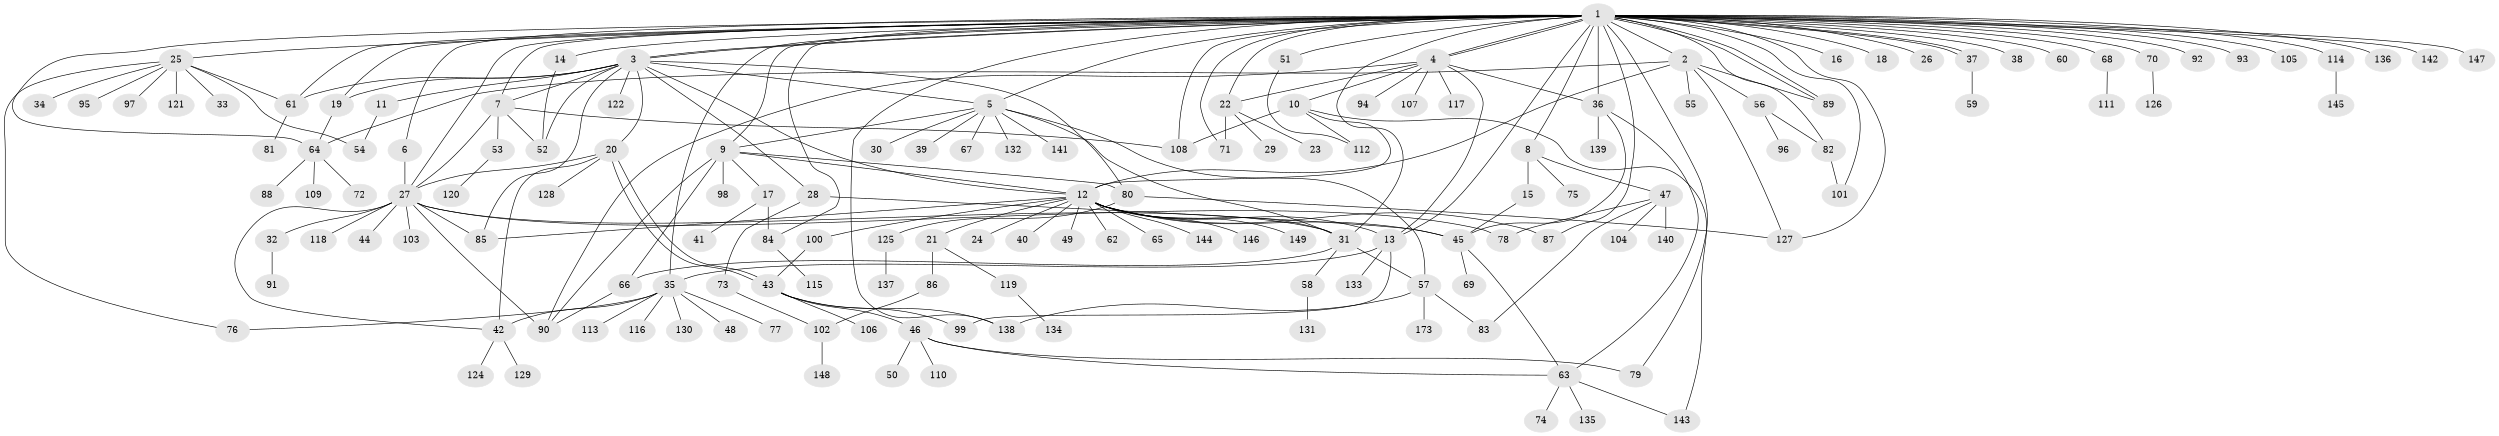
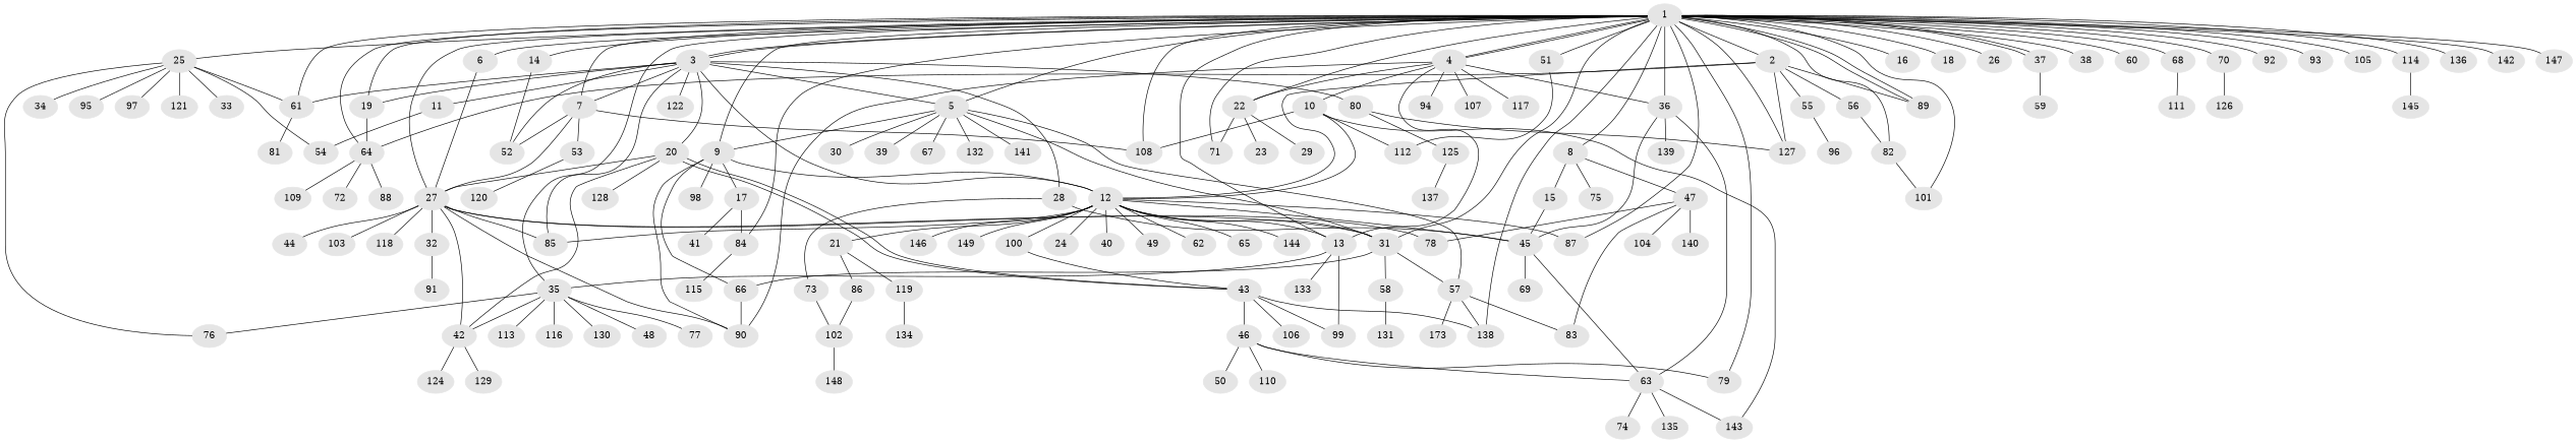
  graph {
    node [color=gray90 style=filled]
    1
    2
    3
    4
    5
    6
    7
    8
    9
    13
    14
    16
    18
    19
    22
    25
    26
    27
    31
    35
    36
    37
    38
    51
    60
    61
    64
    68
    70
    71
    79
    82
    84
    87
    89
    92
    93
    101
    105
    108
    114
    127
    136
    138
    142
    147
    12
    55
    56
    11
    20
    28
    52
    80
    85
    122
    10
    90
    94
    107
    117
    30
    39
    57
    67
    132
    141
    53
    15
    47
    75
    17
    66
    98
    99
    133
    23
    29
    54
    33
    34
    76
    95
    97
    121
    42
    32
    44
    78
    103
    118
    58
    48
    77
    113
    116
    130
    45
    63
    139
    59
    112
    81
    72
    88
    109
    111
    126
    115
    145
    21
    24
    40
    49
    62
    65
    100
    144
    146
    149
    96
    43
    128
    73
    125
    143
    83
    n128 [label=173]
    120
    104
    140
    41
    86
    119
    46
    106
    69
    124
    129
    102
    134
    91
    131
    74
    135
    50
    110
    148
    137
    1 -- 2
    1 -- 3
    1 -- 3
    1 -- 4
    1 -- 4
    1 -- 5
    1 -- 6
    1 -- 7
    1 -- 8
    1 -- 9
    1 -- 13
    1 -- 14
    1 -- 16
    1 -- 18
    1 -- 19
    1 -- 22
    1 -- 25
    1 -- 26
    1 -- 27
    1 -- 31
    1 -- 35
    1 -- 36
    1 -- 37
    1 -- 37
    1 -- 38
    1 -- 51
    1 -- 60
    1 -- 61
    1 -- 64
    1 -- 68
    1 -- 70
    1 -- 71
    1 -- 79
    1 -- 82
    1 -- 84
    1 -- 87
    1 -- 89
    1 -- 89
    1 -- 92
    1 -- 93
    1 -- 101
    1 -- 105
    1 -- 108
    1 -- 114
    1 -- 127
    1 -- 136
    1 -- 138
    1 -- 142
    1 -- 147
    2 -- 64
    2 -- 89
    2 -- 127
    2 -- 12
    2 -- 55
    2 -- 56
    3 -- 5
    3 -- 7
    3 -- 19
    3 -- 61
    3 -- 12
    3 -- 11
    3 -- 20
    3 -- 28
    3 -- 52
    3 -- 80
    3 -- 85
    3 -- 122
    4 -- 13
    4 -- 22
    4 -- 36
    4 -- 10
    4 -- 90
    4 -- 94
    4 -- 107
    4 -- 117
    5 -- 9
    5 -- 31
    5 -- 30
    5 -- 39
    5 -- 57
    5 -- 67
    5 -- 132
    5 -- 141
    6 -- 27
    7 -- 27
    7 -- 108
    7 -- 52
    7 -- 53
    8 -- 15
    8 -- 47
    8 -- 75
    9 -- 12
-   9 -- 80
    9 -- 90
    9 -- 17
    9 -- 66
    9 -- 98
    13 -- 35
    13 -- 99
    13 -- 133
    14 -- 52
    19 -- 64
    22 -- 71
    22 -- 23
    22 -- 29
    25 -- 61
    25 -- 54
    25 -- 33
    25 -- 34
    25 -- 76
    25 -- 95
    25 -- 97
    25 -- 121
    27 -- 31
    27 -- 85
    27 -- 90
    27 -- 42
    27 -- 32
    27 -- 44
    27 -- 78
    27 -- 103
    27 -- 118
    31 -- 57
    31 -- 66
    31 -- 58
    35 -- 76
    35 -- 42
    35 -- 48
    35 -- 77
    35 -- 113
    35 -- 116
    35 -- 130
    36 -- 45
    36 -- 63
    36 -- 139
    37 -- 59
    51 -- 112
    61 -- 81
    64 -- 72
    64 -- 88
    64 -- 109
    68 -- 111
    70 -- 126
    82 -- 101
    84 -- 115
    114 -- 145
    12 -- 13
    12 -- 31
    12 -- 87
    12 -- 85
    12 -- 45
    12 -- 21
    12 -- 24
    12 -- 40
    12 -- 49
    12 -- 62
    12 -- 65
    12 -- 100
    12 -- 144
    12 -- 146
    12 -- 149
    56 -- 82
-   56 -- 96
+   55 -- 96
    11 -- 54
    20 -- 27
    20 -- 42
    20 -- 43
    20 -- 43
    20 -- 128
    28 -- 45
    28 -- 73
    80 -- 127
    80 -- 125
    10 -- 108
    10 -- 12
    10 -- 112
    10 -- 143
    57 -- 138
    57 -- 83
    57 -- n128
    53 -- 120
    15 -- 45
    47 -- 78
    47 -- 83
    47 -- 104
    47 -- 140
    17 -- 84
    17 -- 41
    66 -- 90
    42 -- 124
    42 -- 129
    32 -- 91
    58 -- 131
    45 -- 63
    45 -- 69
    63 -- 143
    63 -- 74
    63 -- 135
    21 -- 86
    21 -- 119
    100 -- 43
    43 -- 138
    43 -- 99
    43 -- 46
    43 -- 106
    73 -- 102
    125 -- 137
    86 -- 102
    119 -- 134
    46 -- 79
    46 -- 63
    46 -- 50
    46 -- 110
    102 -- 148
  }
